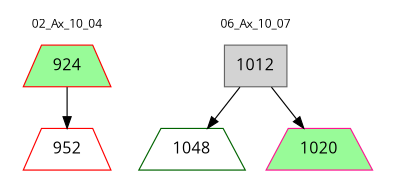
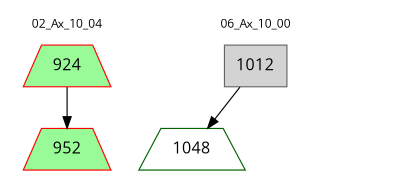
  digraph {
    fontname="Open Sans"
    node [color=red fillcolor=palegreen fontname="Open Sans" shape=trapezium style=filled]
    edge [color=black fontname="Open Sans"]
    n1 [label=924]
-   n2 [fillcolor=white label=952]
+   n2 [label=952]
    n3 [color=gray40 fillcolor=lightgrey label=1012 shape=box]
    n4 [color=darkgreen fillcolor=white label=1048]
-   n5 [color=deeppink label=1020]
    subgraph cluster_1 {
      color=white
      fontsize=10
      label="02_Ax_10_04"
      n1
      n2
    }
    subgraph cluster_2 {
      color=white
      fontsize=10
-     label="06_Ax_10_07"
+     label="06_Ax_10_00"
      n3
      n4
-     n5
    }
    n1 -> n2
    n3 -> n4
-   n3 -> n5
  }
